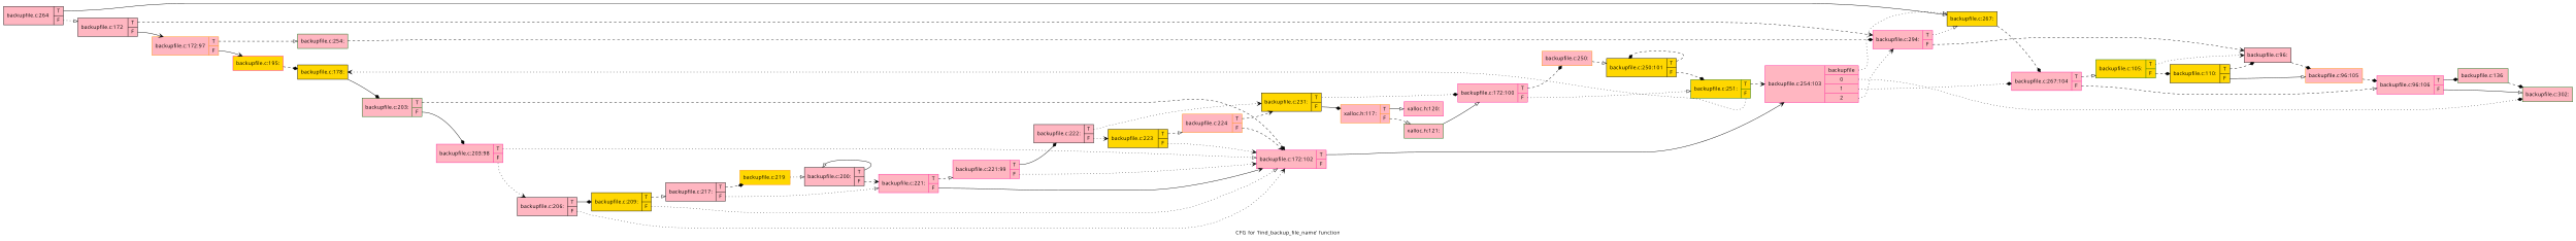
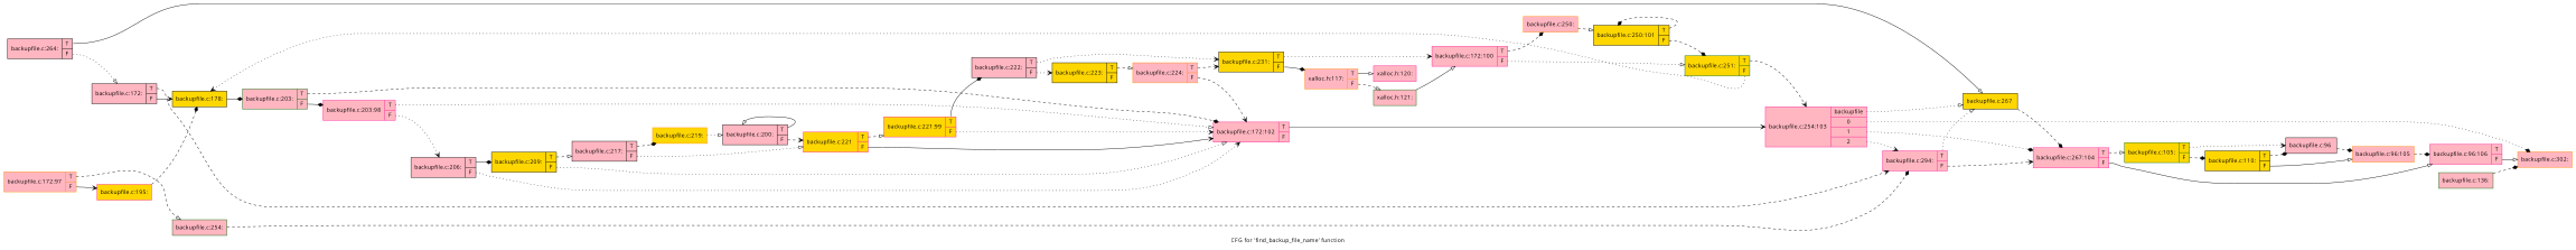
  digraph {
    fontname="Open Sans"
    label="CFG for 'find_backup_file_name' function"
    rankdir=LR
    node [color=black fillcolor=lightpink fontname="Open Sans" shape=record style=filled]
    edge [arrowhead=onormal fontname="Open Sans" style=dashed tailport=s0]
    n1 [label="{backupfile.c:264:|{<s0>T|<s1>F}}"]
    n2 [fillcolor=gold label="{backupfile.c:267:}"]
    n3 [label="{backupfile.c:172:|{<s0>T|<s1>F}}"]
    n4 [color=deeppink label="{backupfile.c:267:104|{<s0>T|<s1>F}}"]
    n5 [color=deeppink label="{backupfile.c:294:|{<s0>T|<s1>F}}"]
    n6 [color=darkorange label="{backupfile.c:172:97|{<s0>T|<s1>F}}"]
    n7 [color=darkgreen fillcolor=gold label="{backupfile.c:105:|{<s0>T|<s1>F}}"]
    n8 [color=deeppink label="{backupfile.c:96:106|{<s0>T|<s1>F}}"]
    n9 [color=darkgreen label="{backupfile.c:254:}"]
    n10 [color=deeppink fillcolor=gold label="{backupfile.c:195:}"]
    n11 [fillcolor=gold label="{backupfile.c:178:}"]
    n12 [color=darkgreen label="{backupfile.c:203:|{<s0>T|<s1>F}}"]
    n13 [color=deeppink label="{backupfile.c:172:102|{<s0>T|<s1>F}}"]
    n14 [color=deeppink label="{backupfile.c:203:98|{<s0>T|<s1>F}}"]
    n15 [color=deeppink label="{backupfile.c:254:103|{<s0>backupfile|<s1>0|<s2>1|<s3>2}}"]
    n16 [label="{backupfile.c:206:|{<s0>T|<s1>F}}"]
-   n17 [color=darkgreen label="{backupfile.c:302:}"]
+   n17 [color=darkorange label="{backupfile.c:302:}"]
    n18 [fillcolor=gold label="{backupfile.c:209:|{<s0>T|<s1>F}}"]
    n19 [label="{backupfile.c:217:|{<s0>T|<s1>F}}"]
    n20 [color=darkorange fillcolor=gold label="{backupfile.c:219:}"]
-   n21 [color=deeppink label="{backupfile.c:221:|{<s0>T|<s1>F}}"]
+   n21 [color=deeppink fillcolor=gold label="{backupfile.c:221:|{<s0>T|<s1>F}}"]
    n22 [label="{backupfile.c:200:|{<s0>T|<s1>F}}"]
-   n23 [color=deeppink label="{backupfile.c:221:99|{<s0>T|<s1>F}}"]
+   n23 [color=deeppink fillcolor=gold label="{backupfile.c:221:99|{<s0>T|<s1>F}}"]
    n24 [label="{backupfile.c:222:|{<s0>T|<s1>F}}"]
    n25 [fillcolor=gold label="{backupfile.c:231:|{<s0>T|<s1>F}}"]
    n26 [fillcolor=gold label="{backupfile.c:223:|{<s0>T|<s1>F}}"]
    n27 [color=deeppink label="{backupfile.c:172:100|{<s0>T|<s1>F}}"]
    n28 [color=darkorange label="{xalloc.h:117:|{<s0>T|<s1>F}}"]
    n29 [color=darkorange label="{backupfile.c:224:|{<s0>T|<s1>F}}"]
    n30 [color=darkorange label="{backupfile.c:250:}"]
    n31 [color=darkgreen fillcolor=gold label="{backupfile.c:251:|{<s0>T|<s1>F}}"]
    n32 [color=deeppink label="{xalloc.h:120:}"]
    n33 [color=darkgreen label="{xalloc.h:121:}"]
    n34 [fillcolor=gold label="{backupfile.c:250:101|{<s0>T|<s1>F}}"]
    n35 [label="{backupfile.c:96:}"]
    n36 [fillcolor=gold label="{backupfile.c:110:|{<s0>T|<s1>F}}"]
    n37 [color=darkgreen label="{backupfile.c:136:}"]
    n38 [color=darkorange label="{backupfile.c:96:105}"]
    n1 -> n2 [style=solid]
    n1 -> n3 [style=dotted tailport=s1]
    n2 -> n4 [arrowhead=diamond]
    n3 -> n5 [arrowhead=vee]
-   n3 -> n6 [arrowhead=vee style=solid tailport=s1]
+   n3 -> n11 [arrowhead=vee style=solid tailport=s1]
    n4 -> n7
-   n4 -> n8 [tailport=s1]
+   n4 -> n8 [style=solid tailport=s1]
    n5 -> n2 [style=dotted]
-   n5 -> n35 [arrowhead=vee tailport=s1]
+   n5 -> n4 [arrowhead=vee tailport=s1]
    n6 -> n9
    n6 -> n10 [arrowhead=vee style=solid tailport=s1]
    n7 -> n35 [arrowhead=vee style=dotted]
    n7 -> n36 [arrowhead=diamond tailport=s1]
    n8 -> n17 [style=solid tailport=s1]
-   n8 -> n37 [arrowhead=diamond style=solid]
    n9 -> n5 [arrowhead=diamond]
    n10 -> n11 [arrowhead=diamond]
    n11 -> n12 [arrowhead=diamond style=solid]
    n12 -> n13 [arrowhead=diamond]
    n12 -> n14 [arrowhead=diamond style=solid tailport=s1]
    n13 -> n15 [arrowhead=vee style=solid]
    n14 -> n13 [style=dotted]
    n14 -> n16 [arrowhead=vee style=dotted tailport=s1]
    n15 -> n2 [style=dotted]
    n15 -> n4 [arrowhead=diamond style=dotted tailport=s2]
    n15 -> n5 [arrowhead=vee style=dotted tailport=s3]
    n15 -> n17 [arrowhead=diamond style=dotted tailport=s1]
    n16 -> n13 [arrowhead=vee style=dotted tailport=s1]
    n16 -> n18 [arrowhead=diamond style=solid]
    n18 -> n13 [style=dotted tailport=s1]
    n18 -> n19
    n19 -> n20 [arrowhead=diamond]
    n19 -> n21 [style=dotted tailport=s1]
    n20 -> n22 [style=dotted]
    n21 -> n13 [arrowhead=vee style=solid tailport=s1]
    n21 -> n23
    n22 -> n21 [arrowhead=vee tailport=s1]
    n22 -> n22 [style=solid]
    n23 -> n13 [arrowhead=vee style=dotted tailport=s1]
    n23 -> n24 [arrowhead=diamond style=solid]
    n24 -> n25 [arrowhead=vee style=dotted]
    n24 -> n26 [arrowhead=vee style=dotted tailport=s1]
-   n25 -> n27 [arrowhead=diamond style=dotted]
+   n25 -> n27 [arrowhead=vee style=dotted]
    n25 -> n28 [arrowhead=diamond style=solid tailport=s1]
-   n26 -> n13 [arrowhead=vee style=dotted tailport=s1]
    n26 -> n29
    n27 -> n30 [arrowhead=diamond]
    n27 -> n31 [style=dotted tailport=s1]
    n28 -> n32 [style=solid]
    n28 -> n33 [tailport=s1]
    n29 -> n13 [arrowhead=vee tailport=s1]
    n29 -> n25 [arrowhead=vee]
    n30 -> n34
    n31 -> n11 [arrowhead=vee style=dotted tailport=s1]
    n31 -> n15 [arrowhead=vee]
    n33 -> n27 [style=solid]
    n34 -> n31 [arrowhead=diamond tailport=s1]
    n34 -> n34 [arrowhead=diamond]
    n35 -> n38 [arrowhead=diamond]
    n36 -> n35 [arrowhead=diamond]
    n36 -> n38 [style=solid tailport=s1]
    n37 -> n17 [arrowhead=diamond]
    n38 -> n8 [arrowhead=diamond]
  }
